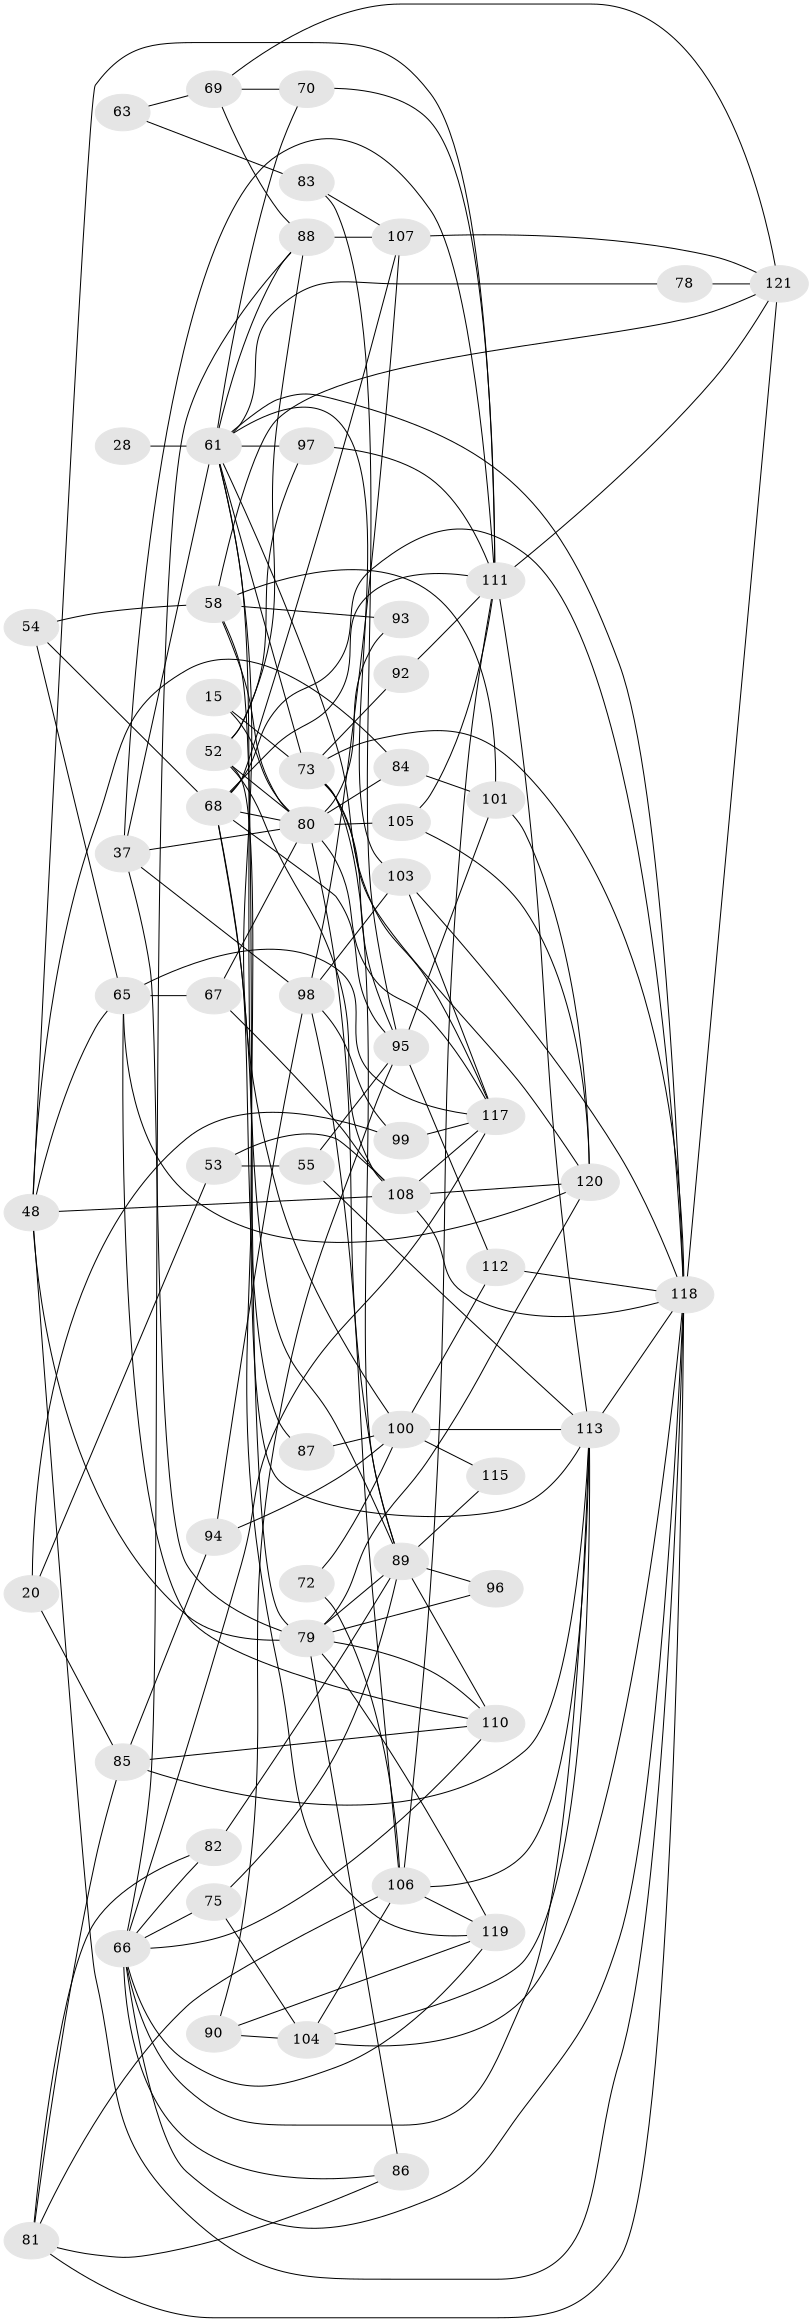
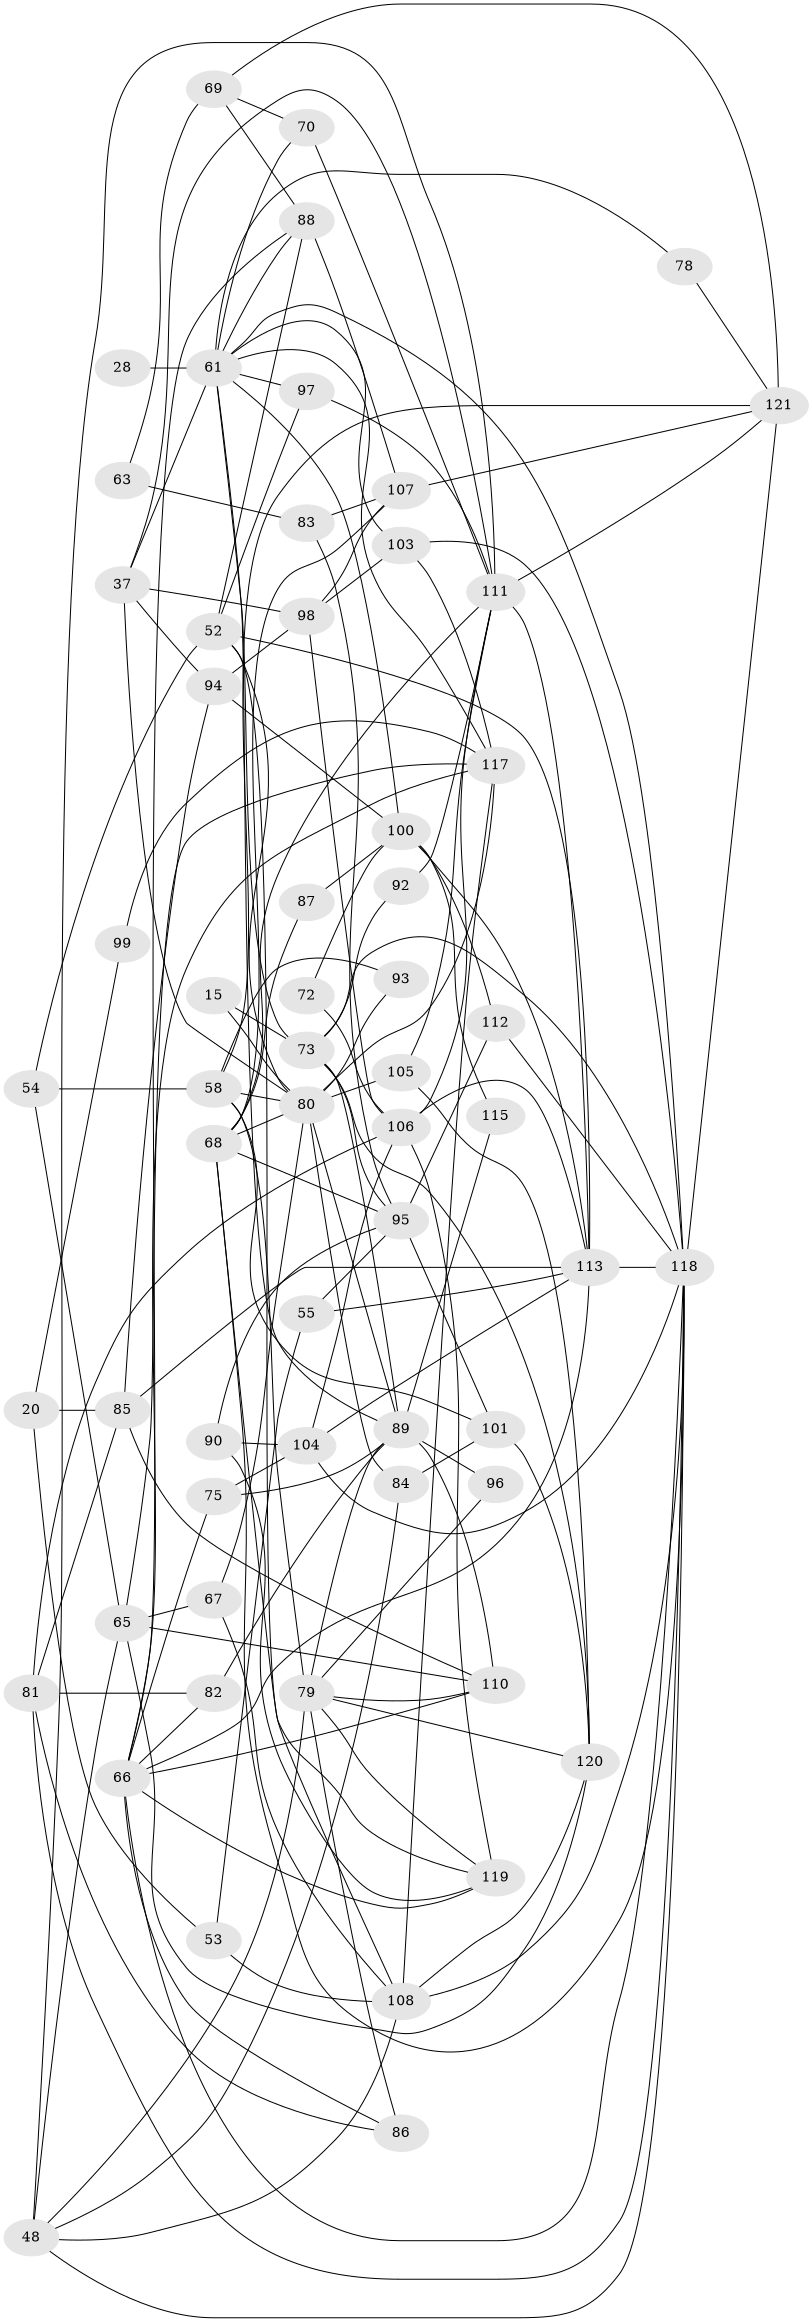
  graph {
    rankdir=LR
    node [color=gray90 style=filled]
    73 [super="+1"]
    118 [super="+26+109"]
    95 [super="+36"]
    89 [super="+7+38"]
    120 [super="+39+114"]
    92
    15
    80 [super="+14+30"]
    84
    93
    117 [super="+116"]
    105 [super="+60"]
    61 [super="+20+49"]
    88
    97
    70
    78
    100 [super="+51"]
    103 [super="+8+11"]
    28
    37 [super="+34"]
    79 [super="+57+44"]
    98 [super="+56"]
    111 [super="+46+102"]
    110 [super="+6"]
    86
    119 [super="+16"]
    96
    99
    107
    106 [super="+3+50"]
    113 [super="+62+41+71"]
    121 [super="+24+91"]
    n34 [label=20 super="+31"]
    53
    85 [super="+29"]
    108 [super="+87+35"]
    55
    94
    48 [super="+19"]
    65 [super="+2"]
    67
    101
    52 [super="+42"]
    58 [super="+33+47"]
    54
    68 [super="+21+25+17"]
    n48 [label=87]
    112 [super="+32"]
    115
    69 [super="+45"]
    63
    83
    66 [super="+18+64"]
    75
    82 [super="+22"]
    104
    72 [super="+9"]
    81
    90
    73 -- 118
    73 -- 95
    73 -- 89 [weight=2]
    73 -- 120
    73 -- 92
    118 -- 121
    95 -- 101 [weight=2]
    95 -- 112
    89 -- 110
    89 -- 96
    89 -- 115
    92 -- 111
    15 -- 73
    15 -- 80
    80 -- 89
    80 -- 84
    80 -- 93
    80 -- 117
    80 -- 105
    84 -- 101
    105 -- 120
    105 -- 111
    61 -- 73
    61 -- 118
    61 -- 89 [weight=2]
    61 -- 117
    61 -- 88
    61 -- 97 [weight=2]
    61 -- 70
    61 -- 78
    61 -- 100
    61 -- 103 [weight=3]
    88 -- 107
    97 -- 111
    70 -- 111
    78 -- 121
    100 -- 113 [weight=2]
    100 -- 112
    100 -- 115
    103 -- 118 [weight=4]
    103 -- 117
    28 -- 61 [weight=2]
    37 -- 80 [weight=2]
    37 -- 61 [weight=2]
-   37 -- 79
+   37 -- 94
    37 -- 98
    37 -- 111
    79 -- 89
    79 -- 120 [weight=2]
    79 -- 110
    79 -- 86
    79 -- 119
    79 -- 96
    98 -- 103
-   98 -- 99
    98 -- 107 [weight=2]
    98 -- 106
    111 -- 113
    111 -- 121
    99 -- 117
    107 -- 121
    106 -- 111
    106 -- 119
    106 -- 113
    113 -- 118 [weight=3]
    n34 -- 99
    n34 -- 53
    n34 -- 85 [weight=2]
    53 -- 108
    53 -- 55
    85 -- 110 [weight=2]
    85 -- 113 [weight=2]
    85 -- 94
    108 -- 118 [weight=2]
    108 -- 120
    108 -- 117 [weight=2]
    55 -- 95
    55 -- 113
    94 -- 100
    94 -- 98
    48 -- 118 [weight=2]
    48 -- 84
    48 -- 79
    48 -- 111
    48 -- 108 [weight=2]
    48 -- 65
    65 -- 120
    65 -- 117
    65 -- 110
    65 -- 67
    67 -- 80
    67 -- 108
    101 -- 120
    52 -- 80
    52 -- 88
    52 -- 97
    52 -- 113
    52 -- 108
    58 -- 80
    58 -- 93 [weight=2]
    58 -- 79 [weight=2]
    58 -- 121
    58 -- 101
    54 -- 65
    54 -- 58
-   54 -- 68
+   54 -- 52
    68 -- 118 [weight=2]
    68 -- 95
    68 -- 80
    68 -- 111 [weight=2]
    68 -- 119
    68 -- 107
    68 -- n48
    n48 -- 100
    112 -- 118
    69 -- 88
    69 -- 70
    69 -- 121 [weight=2]
    63 -- 69
    63 -- 83
    83 -- 95 [weight=2]
    83 -- 107
    66 -- 118
    66 -- 117
    66 -- 88
    66 -- 110 [weight=2]
    66 -- 86
    66 -- 119
    66 -- 113
    66 -- 75
    66 -- 82
    75 -- 89
    75 -- 104
    82 -- 89
    104 -- 118
    104 -- 106
    104 -- 113
    72 -- 100 [weight=2]
    72 -- 106
    81 -- 118
    81 -- 86
    81 -- 106
    81 -- 85
    81 -- 82
    90 -- 95
    90 -- 119
    90 -- 104
  }
